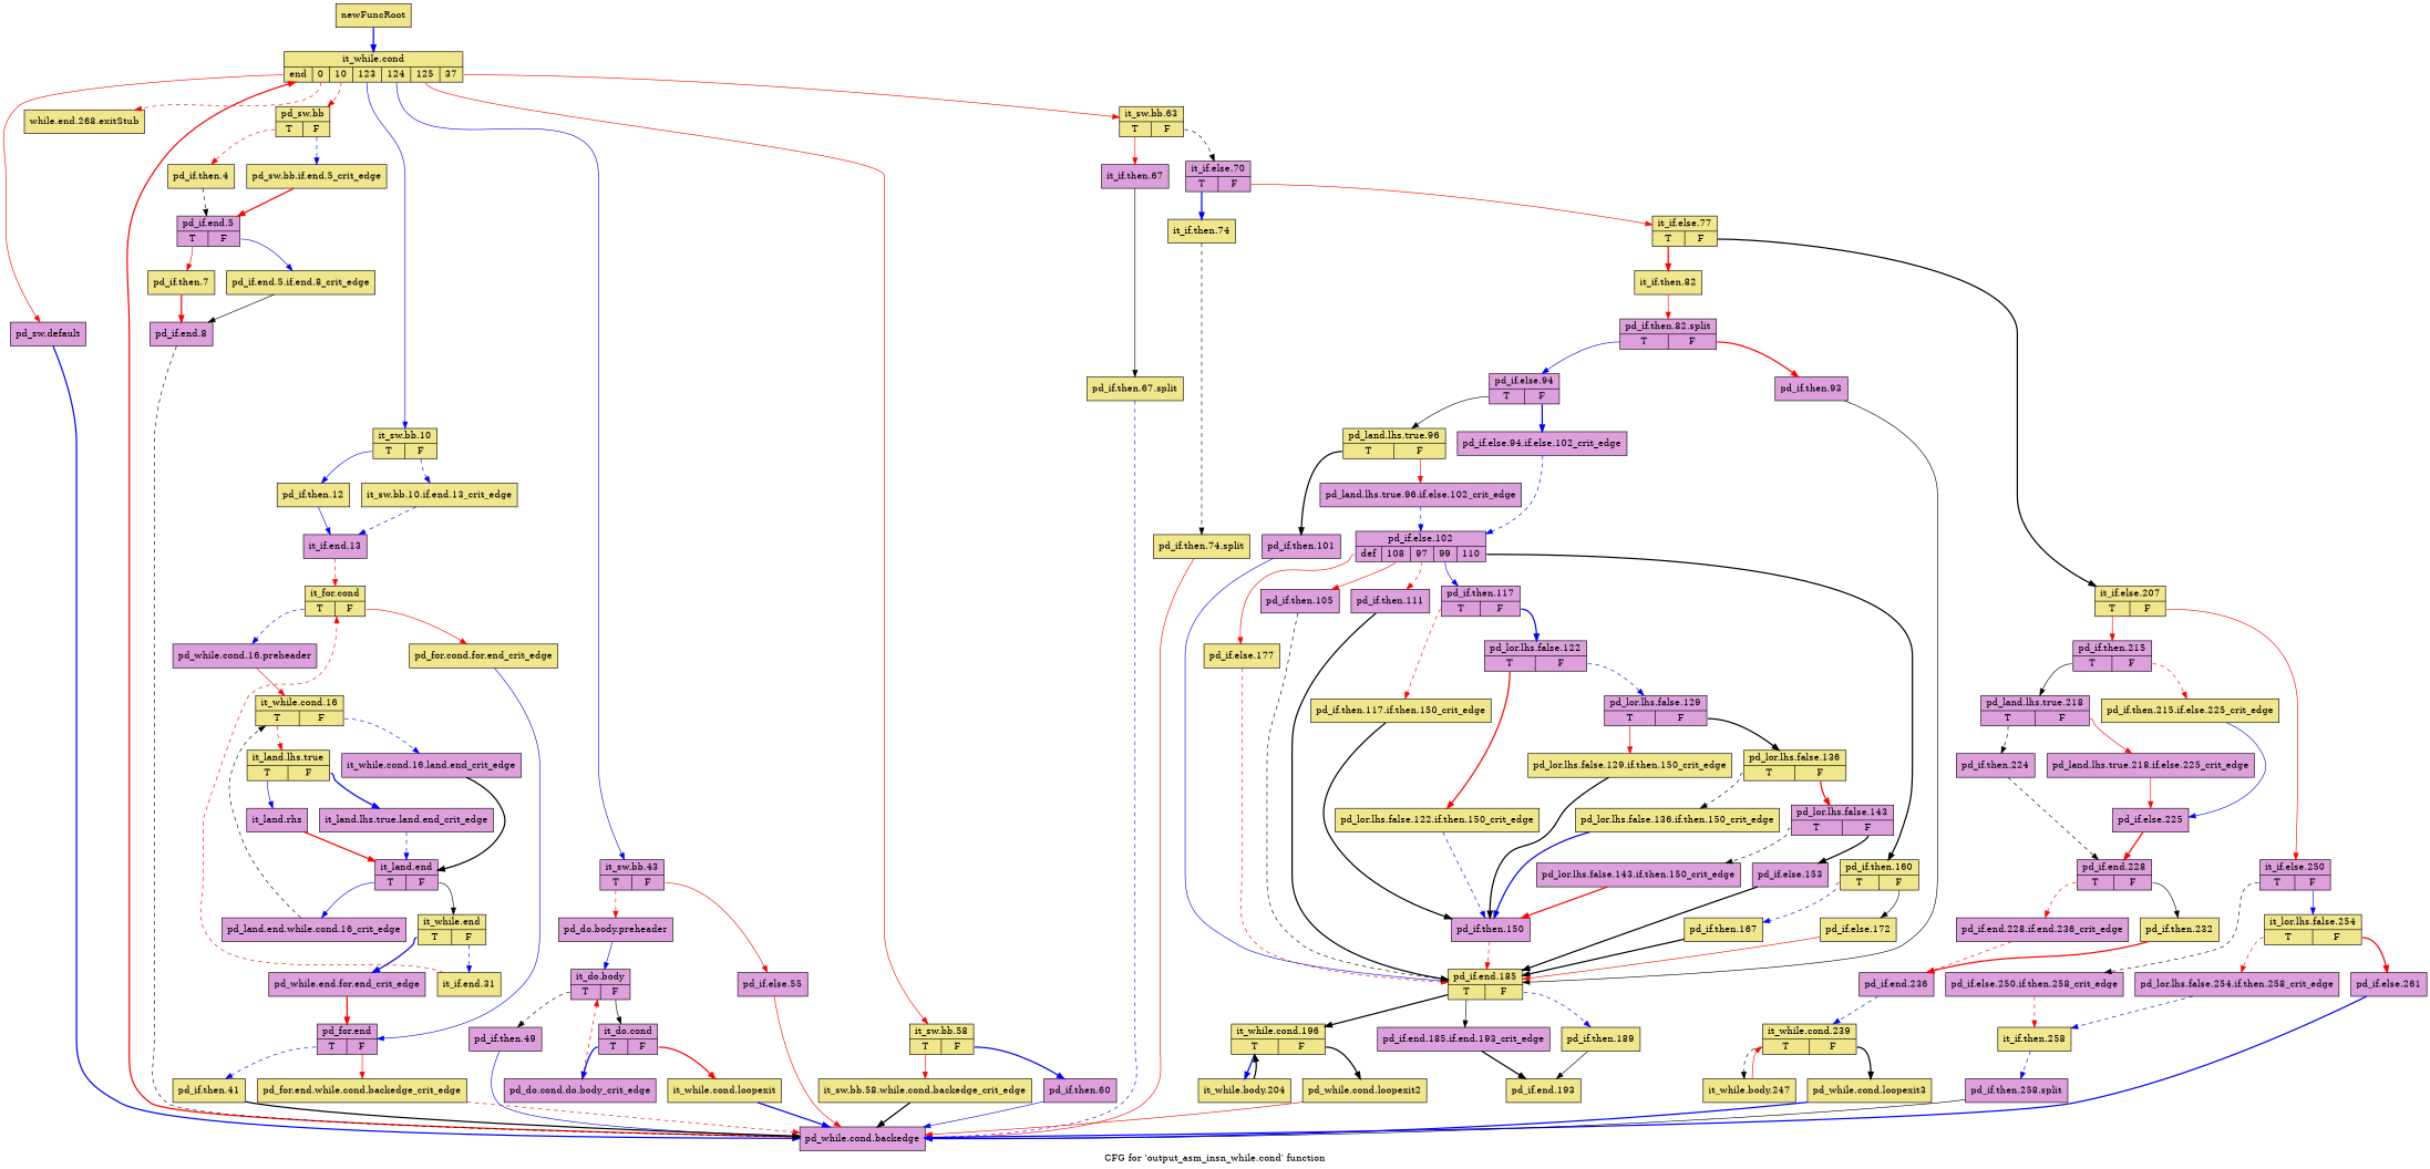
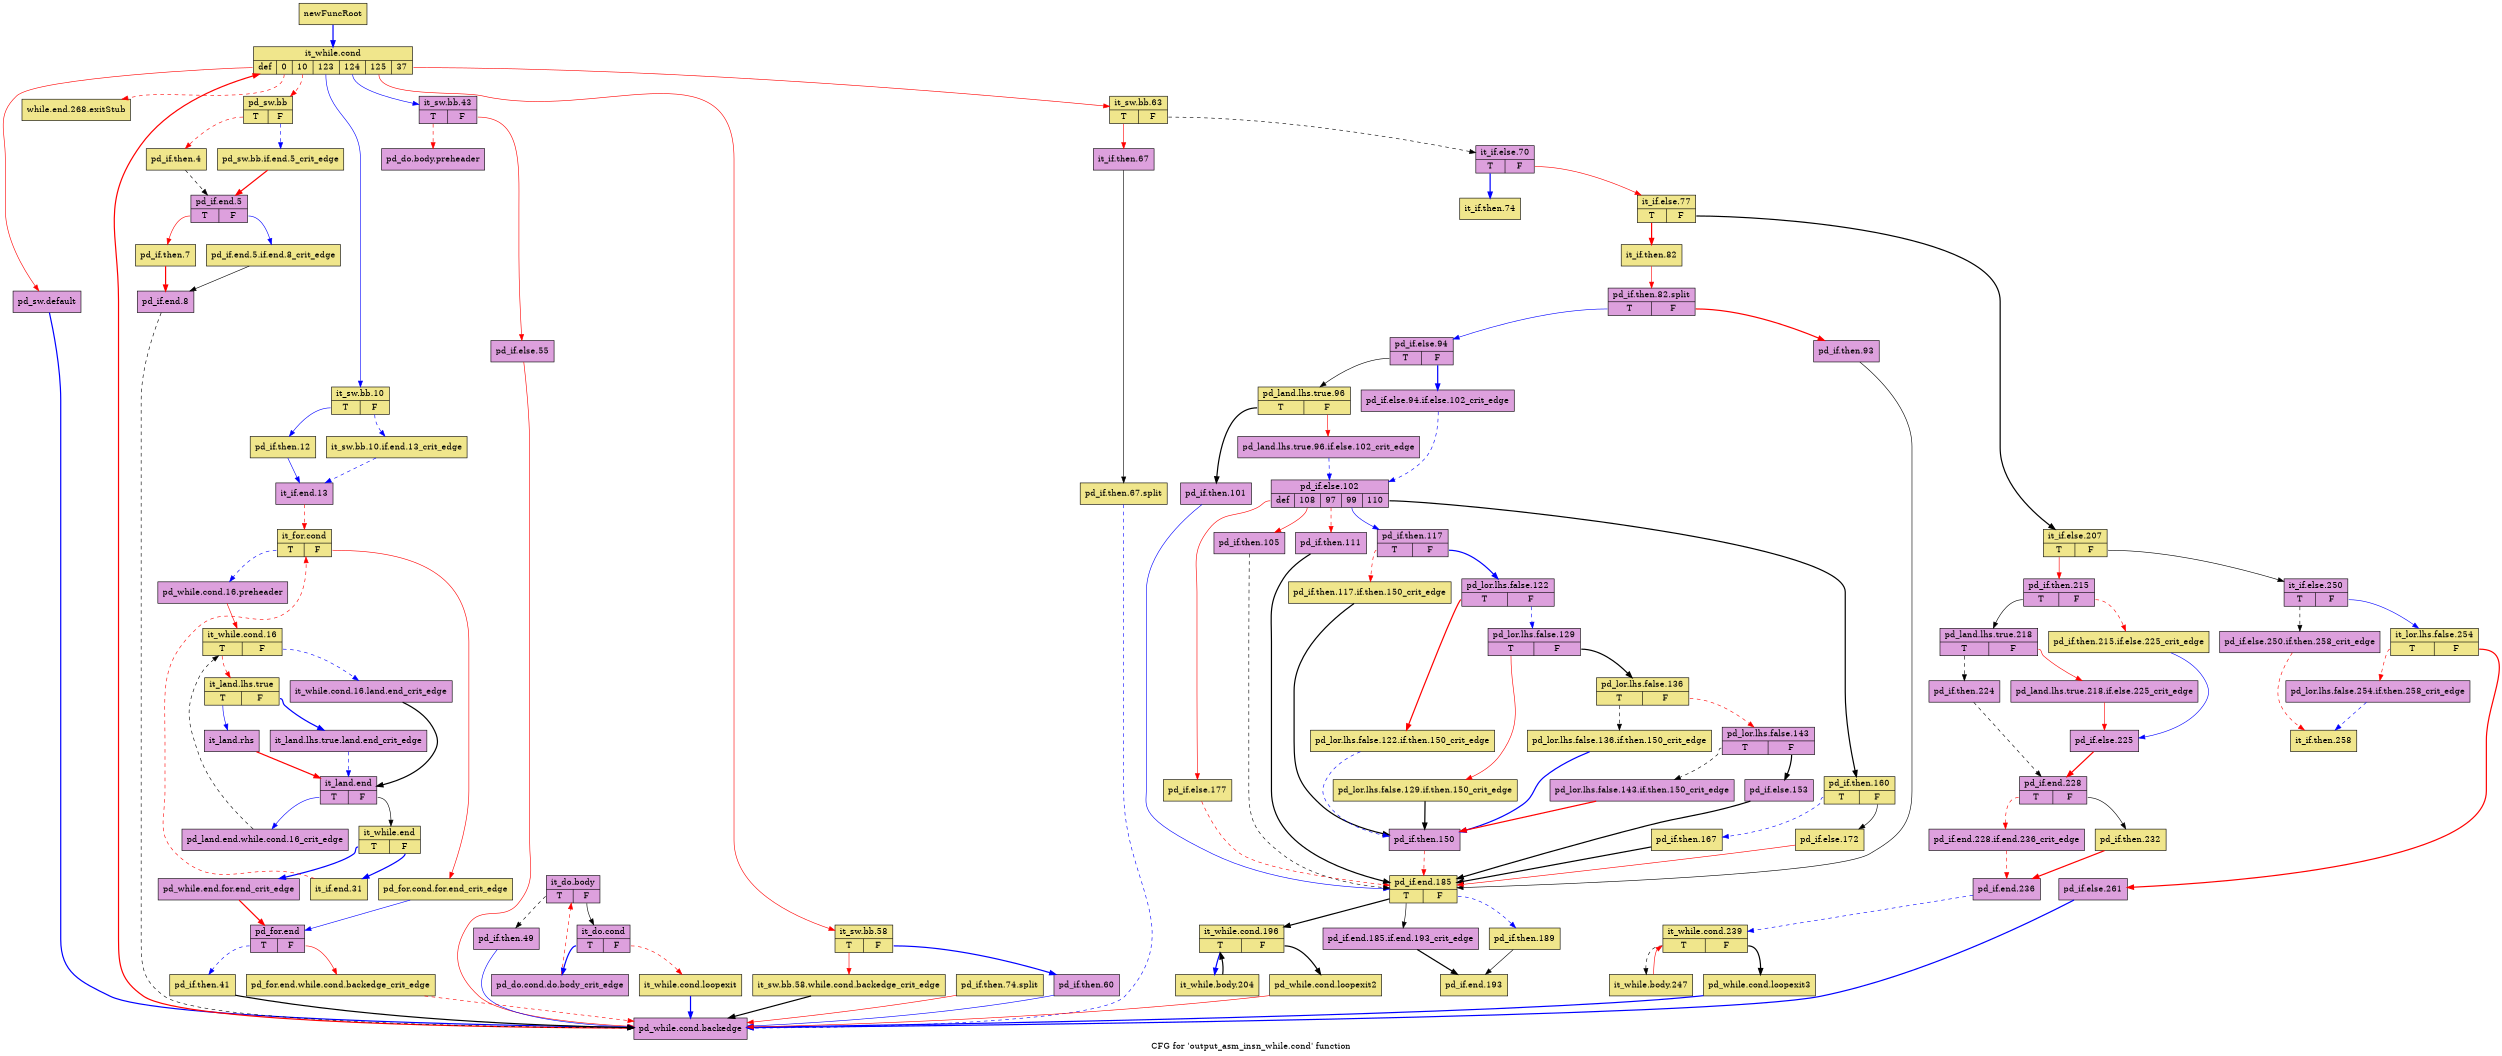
  digraph {
    label="CFG for 'output_asm_insn_while.cond' function"
    node [fillcolor=plum shape=record style=filled]
    edge [color=red style=solid]
    n1 [fillcolor=khaki label="{newFuncRoot}"]
-   n2 [fillcolor=khaki label="{it_while.cond|{<s0>end|<s1>0|<s2>10|<s3>123|<s4>124|<s5>125|<s6>37}}"]
+   n2 [fillcolor=khaki label="{it_while.cond|{<s0>def|<s1>0|<s2>10|<s3>123|<s4>124|<s5>125|<s6>37}}"]
    n3 [fillcolor=khaki label="{while.end.268.exitStub}"]
    n4 [label="{pd_sw.default}"]
    n5 [fillcolor=khaki label="{pd_sw.bb|{<s0>T|<s1>F}}"]
    n6 [fillcolor=khaki label="{it_sw.bb.10|{<s0>T|<s1>F}}"]
    n7 [label="{it_sw.bb.43|{<s0>T|<s1>F}}"]
    n8 [fillcolor=khaki label="{it_sw.bb.58|{<s0>T|<s1>F}}"]
    n9 [fillcolor=khaki label="{it_sw.bb.63|{<s0>T|<s1>F}}"]
    n10 [label="{pd_while.cond.backedge}"]
    n11 [fillcolor=khaki label="{pd_if.then.4}"]
    n12 [fillcolor=khaki label="{pd_sw.bb.if.end.5_crit_edge}"]
    n13 [fillcolor=khaki label="{pd_if.then.12}"]
    n14 [fillcolor=khaki label="{it_sw.bb.10.if.end.13_crit_edge}"]
    n15 [label="{pd_do.body.preheader}"]
    n16 [label="{pd_if.else.55}"]
    n17 [fillcolor=khaki label="{it_sw.bb.58.while.cond.backedge_crit_edge}"]
    n18 [label="{pd_if.then.60}"]
    n19 [label="{it_if.then.67}"]
    n20 [label="{it_if.else.70|{<s0>T|<s1>F}}"]
    n21 [label="{pd_if.end.5|{<s0>T|<s1>F}}"]
    n22 [label="{it_if.end.13}"]
    n23 [label="{it_do.body|{<s0>T|<s1>F}}"]
    n24 [fillcolor=khaki label="{pd_if.then.67.split}"]
    n25 [fillcolor=khaki label="{it_if.then.74}"]
    n26 [fillcolor=khaki label="{it_if.else.77|{<s0>T|<s1>F}}"]
    n27 [fillcolor=khaki label="{pd_if.then.74.split}"]
    n28 [fillcolor=khaki label="{it_if.then.82}"]
    n29 [fillcolor=khaki label="{it_if.else.207|{<s0>T|<s1>F}}"]
    n30 [label="{pd_if.then.82.split|{<s0>T|<s1>F}}"]
    n31 [label="{pd_if.then.215|{<s0>T|<s1>F}}"]
    n32 [label="{it_if.else.250|{<s0>T|<s1>F}}"]
    n33 [label="{pd_if.else.94|{<s0>T|<s1>F}}"]
    n34 [label="{pd_if.then.93}"]
    n35 [label="{pd_land.lhs.true.218|{<s0>T|<s1>F}}"]
    n36 [fillcolor=khaki label="{pd_if.then.215.if.else.225_crit_edge}"]
    n37 [label="{pd_if.else.250.if.then.258_crit_edge}"]
    n38 [fillcolor=khaki label="{it_lor.lhs.false.254|{<s0>T|<s1>F}}"]
    n39 [label="{pd_if.then.224}"]
    n40 [label="{pd_land.lhs.true.218.if.else.225_crit_edge}"]
    n41 [label="{pd_if.else.225}"]
    n42 [fillcolor=khaki label="{it_if.then.258}"]
    n43 [label="{pd_lor.lhs.false.254.if.then.258_crit_edge}"]
    n44 [label="{pd_if.else.261}"]
-   n45 [label="{pd_if.then.258.split}"]
    n46 [label="{pd_if.end.228|{<s0>T|<s1>F}}"]
    n47 [label="{pd_if.end.228.if.end.236_crit_edge}"]
    n48 [fillcolor=khaki label="{pd_if.then.232}"]
    n49 [label="{pd_if.end.236}"]
    n50 [fillcolor=khaki label="{it_while.cond.239|{<s0>T|<s1>F}}"]
    n51 [fillcolor=khaki label="{it_while.body.247}"]
    n52 [fillcolor=khaki label="{pd_while.cond.loopexit3}"]
    n53 [fillcolor=khaki label="{pd_land.lhs.true.96|{<s0>T|<s1>F}}"]
    n54 [label="{pd_if.else.94.if.else.102_crit_edge}"]
    n55 [fillcolor=khaki label="{pd_if.end.185|{<s0>T|<s1>F}}"]
    n56 [label="{pd_if.then.101}"]
    n57 [label="{pd_land.lhs.true.96.if.else.102_crit_edge}"]
    n58 [label="{pd_if.else.102|{<s0>def|<s1>108|<s2>97|<s3>99|<s4>110}}"]
    n59 [label="{pd_if.end.185.if.end.193_crit_edge}"]
    n60 [fillcolor=khaki label="{pd_if.then.189}"]
    n61 [fillcolor=khaki label="{it_while.cond.196|{<s0>T|<s1>F}}"]
    n62 [fillcolor=khaki label="{pd_if.end.193}"]
    n63 [fillcolor=khaki label="{pd_if.else.177}"]
    n64 [label="{pd_if.then.105}"]
    n65 [label="{pd_if.then.111}"]
    n66 [label="{pd_if.then.117|{<s0>T|<s1>F}}"]
    n67 [fillcolor=khaki label="{pd_if.then.160|{<s0>T|<s1>F}}"]
    n68 [fillcolor=khaki label="{pd_if.then.117.if.then.150_crit_edge}"]
    n69 [label="{pd_lor.lhs.false.122|{<s0>T|<s1>F}}"]
    n70 [fillcolor=khaki label="{pd_if.then.167}"]
    n71 [fillcolor=khaki label="{pd_if.else.172}"]
    n72 [label="{pd_if.then.150}"]
    n73 [fillcolor=khaki label="{pd_lor.lhs.false.122.if.then.150_crit_edge}"]
    n74 [label="{pd_lor.lhs.false.129|{<s0>T|<s1>F}}"]
    n75 [fillcolor=khaki label="{pd_lor.lhs.false.129.if.then.150_crit_edge}"]
    n76 [fillcolor=khaki label="{pd_lor.lhs.false.136|{<s0>T|<s1>F}}"]
    n77 [fillcolor=khaki label="{pd_lor.lhs.false.136.if.then.150_crit_edge}"]
    n78 [label="{pd_lor.lhs.false.143|{<s0>T|<s1>F}}"]
    n79 [label="{pd_lor.lhs.false.143.if.then.150_crit_edge}"]
    n80 [label="{pd_if.else.153}"]
    n81 [fillcolor=khaki label="{it_while.body.204}"]
    n82 [fillcolor=khaki label="{pd_while.cond.loopexit2}"]
    n83 [label="{pd_if.then.49}"]
    n84 [label="{it_do.cond|{<s0>T|<s1>F}}"]
    n85 [label="{pd_do.cond.do.body_crit_edge}"]
    n86 [fillcolor=khaki label="{it_while.cond.loopexit}"]
    n87 [fillcolor=khaki label="{it_for.cond|{<s0>T|<s1>F}}"]
    n88 [label="{pd_while.cond.16.preheader}"]
    n89 [fillcolor=khaki label="{pd_for.cond.for.end_crit_edge}"]
    n90 [fillcolor=khaki label="{it_while.cond.16|{<s0>T|<s1>F}}"]
    n91 [label="{pd_for.end|{<s0>T|<s1>F}}"]
    n92 [fillcolor=khaki label="{it_land.lhs.true|{<s0>T|<s1>F}}"]
    n93 [label="{it_while.cond.16.land.end_crit_edge}"]
    n94 [fillcolor=khaki label="{pd_if.then.41}"]
    n95 [fillcolor=khaki label="{pd_for.end.while.cond.backedge_crit_edge}"]
    n96 [label="{it_land.rhs}"]
    n97 [label="{it_land.lhs.true.land.end_crit_edge}"]
    n98 [label="{it_land.end|{<s0>T|<s1>F}}"]
    n99 [label="{pd_land.end.while.cond.16_crit_edge}"]
    n100 [fillcolor=khaki label="{it_while.end|{<s0>T|<s1>F}}"]
    n101 [label="{pd_while.end.for.end_crit_edge}"]
    n102 [fillcolor=khaki label="{it_if.end.31}"]
    n103 [fillcolor=khaki label="{pd_if.then.7}"]
    n104 [fillcolor=khaki label="{pd_if.end.5.if.end.8_crit_edge}"]
    n105 [label="{pd_if.end.8}"]
    n1 -> n2 [color=blue style=bold]
    n2 -> n3 [style=dashed tailport=s1]
    n2 -> n4 [tailport=s0]
    n2 -> n5 [style=dashed tailport=s2]
    n2 -> n6 [color=blue tailport=s3]
    n2 -> n7 [color=blue tailport=s4]
    n2 -> n8 [tailport=s5]
    n2 -> n9 [tailport=s6]
    n4 -> n10 [color=blue style=bold]
    n5 -> n11 [style=dashed tailport=s0]
    n5 -> n12 [color=blue style=dashed tailport=s1]
    n6 -> n13 [color=blue tailport=s0]
    n6 -> n14 [color=blue style=dashed tailport=s1]
    n7 -> n15 [style=dashed tailport=s0]
    n7 -> n16 [tailport=s1]
    n8 -> n17 [tailport=s0]
    n8 -> n18 [color=blue style=bold tailport=s1]
    n9 -> n19 [tailport=s0]
    n9 -> n20 [color=black style=dashed tailport=s1]
    n10 -> n2 [style=bold]
    n11 -> n21 [color=black style=dashed]
    n12 -> n21 [style=bold]
    n13 -> n22 [color=blue]
    n14 -> n22 [color=blue style=dashed]
-   n15 -> n23 [color=blue]
    n16 -> n10
    n17 -> n10 [color=black style=bold]
    n18 -> n10 [color=blue]
    n19 -> n24 [color=black]
    n20 -> n25 [color=blue style=bold tailport=s0]
    n20 -> n26 [tailport=s1]
    n21 -> n103 [tailport=s0]
    n21 -> n104 [color=blue tailport=s1]
    n22 -> n87 [style=dashed]
    n23 -> n83 [color=black style=dashed tailport=s0]
    n23 -> n84 [color=black tailport=s1]
    n24 -> n10 [color=blue style=dashed]
-   n25 -> n27 [color=black style=dashed]
    n26 -> n28 [style=bold tailport=s0]
    n26 -> n29 [color=black style=bold tailport=s1]
    n27 -> n10
    n28 -> n30
    n29 -> n31 [tailport=s0]
-   n29 -> n32 [tailport=s1]
+   n29 -> n32 [color=black tailport=s1]
    n30 -> n33 [color=blue tailport=s0]
    n30 -> n34 [style=bold tailport=s1]
    n31 -> n35 [color=black tailport=s0]
    n31 -> n36 [style=dashed tailport=s1]
    n32 -> n37 [color=black style=dashed tailport=s0]
    n32 -> n38 [color=blue tailport=s1]
    n33 -> n53 [color=black tailport=s0]
    n33 -> n54 [color=blue style=bold tailport=s1]
    n34 -> n55 [color=black]
    n35 -> n39 [color=black style=dashed tailport=s0]
    n35 -> n40 [tailport=s1]
    n36 -> n41 [color=blue]
    n37 -> n42 [style=dashed]
    n38 -> n43 [style=dashed tailport=s0]
    n38 -> n44 [style=bold tailport=s1]
    n39 -> n46 [color=black style=dashed]
    n40 -> n41
    n41 -> n46 [style=bold]
-   n42 -> n45 [color=blue style=dashed]
    n43 -> n42 [color=blue style=dashed]
    n44 -> n10 [color=blue style=bold]
-   n45 -> n10 [color=black]
    n46 -> n47 [style=dashed tailport=s0]
    n46 -> n48 [color=black tailport=s1]
    n47 -> n49 [style=dashed]
    n48 -> n49 [style=bold]
    n49 -> n50 [color=blue style=dashed]
    n50 -> n51 [color=black style=dashed tailport=s0]
    n50 -> n52 [color=black style=bold tailport=s1]
    n51 -> n50
    n52 -> n10 [color=blue style=bold]
    n53 -> n56 [color=black style=bold tailport=s0]
    n53 -> n57 [tailport=s1]
    n54 -> n58 [color=blue style=dashed]
    n55 -> n59 [color=black tailport=s0]
    n55 -> n60 [color=blue style=dashed tailport=s1]
    n55 -> n61 [color=black style=bold]
    n56 -> n55 [color=blue]
    n57 -> n58 [color=blue style=dashed]
    n58 -> n63 [tailport=s0]
    n58 -> n64 [tailport=s1]
    n58 -> n65 [style=dashed tailport=s2]
    n58 -> n66 [color=blue tailport=s3]
    n58 -> n67 [color=black style=bold tailport=s4]
    n59 -> n62 [color=black style=bold]
    n60 -> n62 [color=black]
    n61 -> n81 [color=blue style=bold tailport=s0]
    n61 -> n82 [color=black style=bold tailport=s1]
    n63 -> n55 [style=dashed]
    n64 -> n55 [color=black style=dashed]
    n65 -> n55 [color=black style=bold]
    n66 -> n68 [style=dashed tailport=s0]
    n66 -> n69 [color=blue style=bold tailport=s1]
    n67 -> n70 [color=blue style=dashed tailport=s0]
    n67 -> n71 [color=black tailport=s1]
    n68 -> n72 [color=black style=bold]
    n69 -> n73 [style=bold tailport=s0]
    n69 -> n74 [color=blue style=dashed tailport=s1]
    n70 -> n55 [color=black style=bold]
    n71 -> n55
    n72 -> n55 [style=dashed]
    n73 -> n72 [color=blue style=dashed]
    n74 -> n75 [tailport=s0]
    n74 -> n76 [color=black style=bold tailport=s1]
    n75 -> n72 [color=black style=bold]
    n76 -> n77 [color=black style=dashed tailport=s0]
-   n76 -> n78 [style=bold tailport=s1]
+   n76 -> n78 [style=dashed tailport=s1]
    n77 -> n72 [color=blue style=bold]
    n78 -> n79 [color=black style=dashed tailport=s0]
    n78 -> n80 [color=black style=bold tailport=s1]
    n79 -> n72 [style=bold]
    n80 -> n55 [color=black style=bold]
    n81 -> n61 [color=black style=bold]
    n82 -> n10
    n83 -> n10 [color=blue]
    n84 -> n85 [color=blue style=bold tailport=s0]
-   n84 -> n86 [style=bold tailport=s1]
+   n84 -> n86 [style=dashed tailport=s1]
    n85 -> n23 [style=dashed]
    n86 -> n10 [color=blue style=bold]
    n87 -> n88 [color=blue style=dashed tailport=s0]
    n87 -> n89 [tailport=s1]
    n88 -> n90
    n89 -> n91 [color=blue]
    n90 -> n92 [style=dashed tailport=s0]
    n90 -> n93 [color=blue style=dashed tailport=s1]
    n91 -> n94 [color=blue style=dashed tailport=s0]
    n91 -> n95 [tailport=s1]
    n92 -> n96 [color=blue tailport=s0]
    n92 -> n97 [color=blue style=bold tailport=s1]
    n93 -> n98 [color=black style=bold]
    n94 -> n10 [color=black style=bold]
    n95 -> n10 [style=dashed]
    n96 -> n98 [style=bold]
    n97 -> n98 [color=blue style=dashed]
    n98 -> n99 [color=blue tailport=s0]
    n98 -> n100 [color=black tailport=s1]
    n99 -> n90 [color=black style=dashed]
    n100 -> n101 [color=blue style=bold tailport=s0]
-   n100 -> n102 [color=blue style=dashed tailport=s1]
+   n100 -> n102 [color=blue style=bold tailport=s1]
    n101 -> n91 [style=bold]
    n102 -> n87 [style=dashed]
    n103 -> n105 [style=bold]
    n104 -> n105 [color=black]
    n105 -> n10 [color=black style=dashed]
  }
